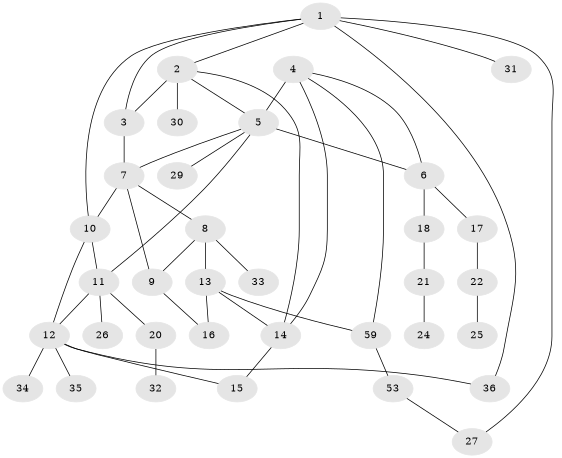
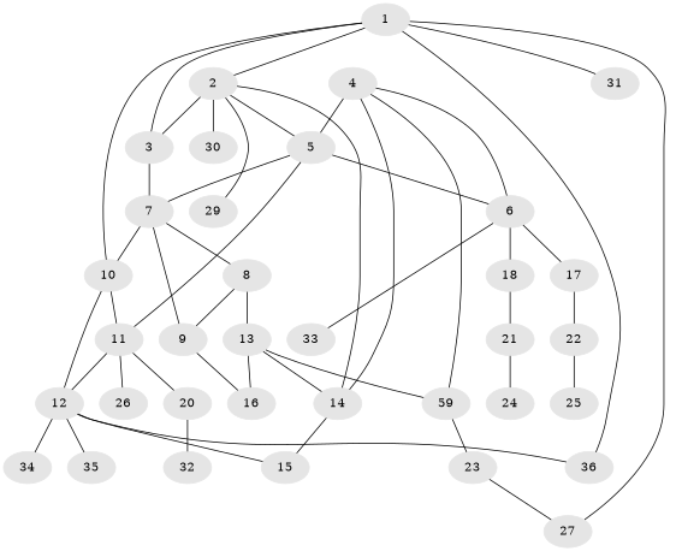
  graph {
    node [color=gray90 style=filled]
    edge [weight=1.0]
    1
    2
    3
    10
    27
    31
    36
    5
    14
    29
    30
    7
    11
    12
    6
    15
    8
    9
    4
    n20 [label=59]
    17
    18
    33
-   23 [label=53]
+   23
    20
    26
    22
    21
    13
    16
    34
    35
    32
    25
    24
    1 -- 2
    1 -- 3
    1 -- 10
    1 -- 27
    1 -- 31
    1 -- 36
    2 -- 3 [weight=2.0]
    2 -- 5
    2 -- 14
-   5 -- 29
+   2 -- 29
    2 -- 30 [weight=3.0]
    3 -- 7 [weight=4.0]
    10 -- 11
    10 -- 12
    5 -- 7
    5 -- 11
    5 -- 6
    14 -- 15
    7 -- 10
    7 -- 8
    7 -- 9
    11 -- 12
    11 -- 20
    11 -- 26
    12 -- 36
    12 -- 15
    12 -- 34
    12 -- 35
    6 -- 17
    6 -- 18
-   8 -- 33
+   6 -- 33
    8 -- 9
    8 -- 13
    9 -- 16
    4 -- 5 [weight=3.0]
    4 -- 14
    4 -- 6
    4 -- n20
    n20 -- 23
    17 -- 22
    18 -- 21
    23 -- 27
    20 -- 32
    22 -- 25 [weight=3.0]
    21 -- 24
    13 -- 14
    13 -- n20
    13 -- 16
  }
